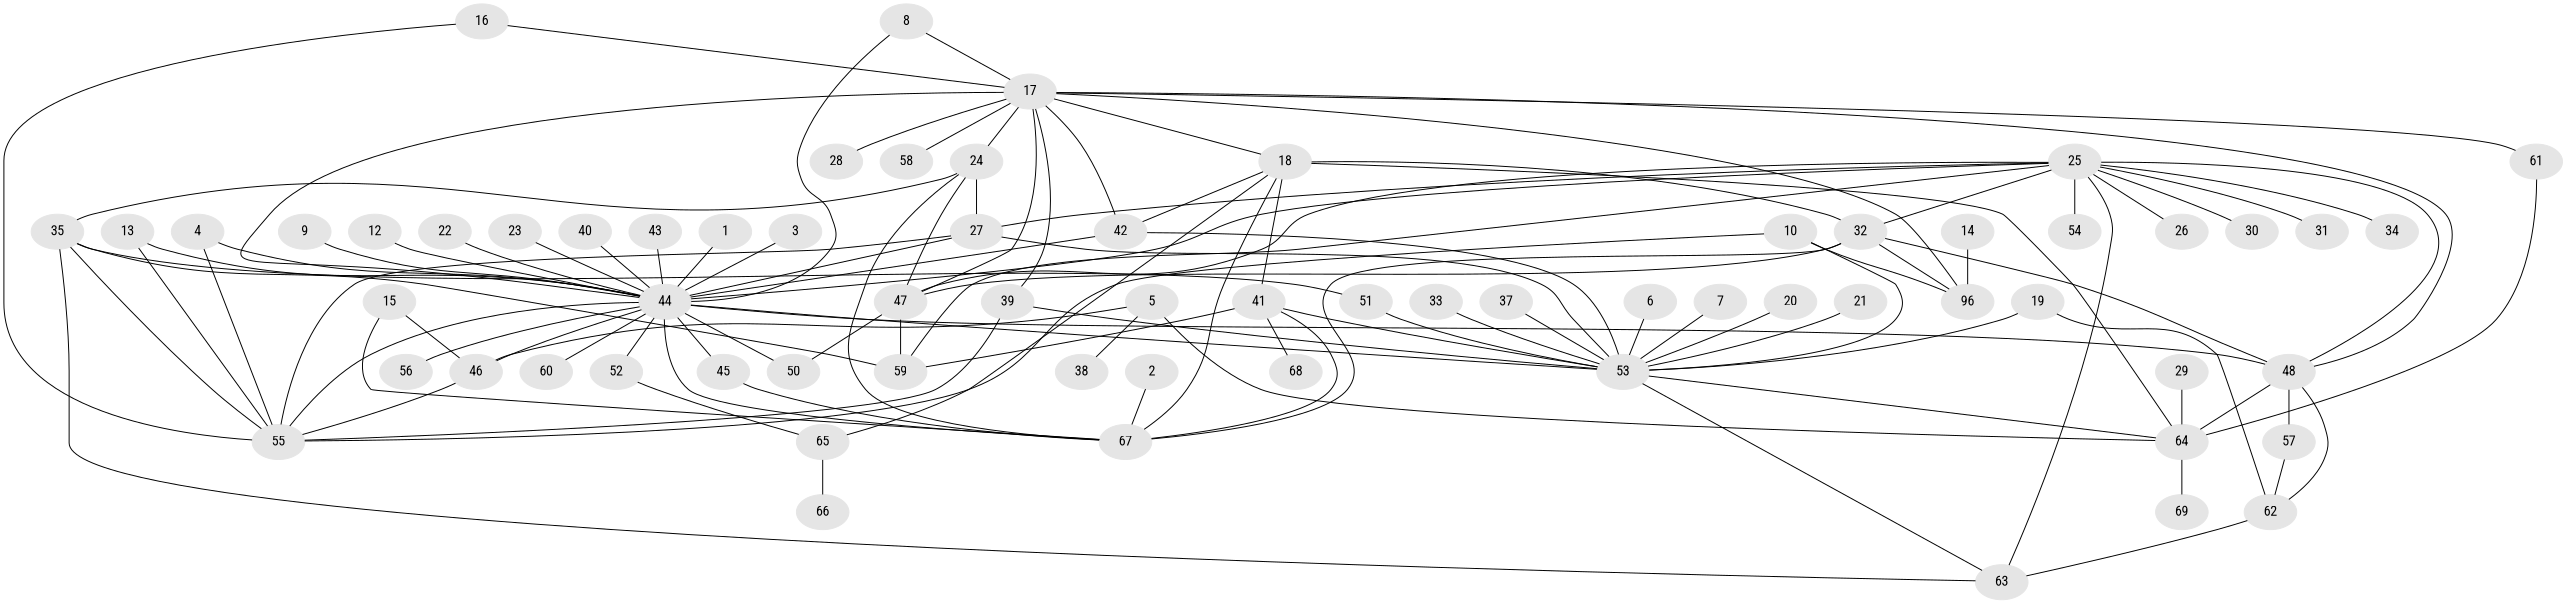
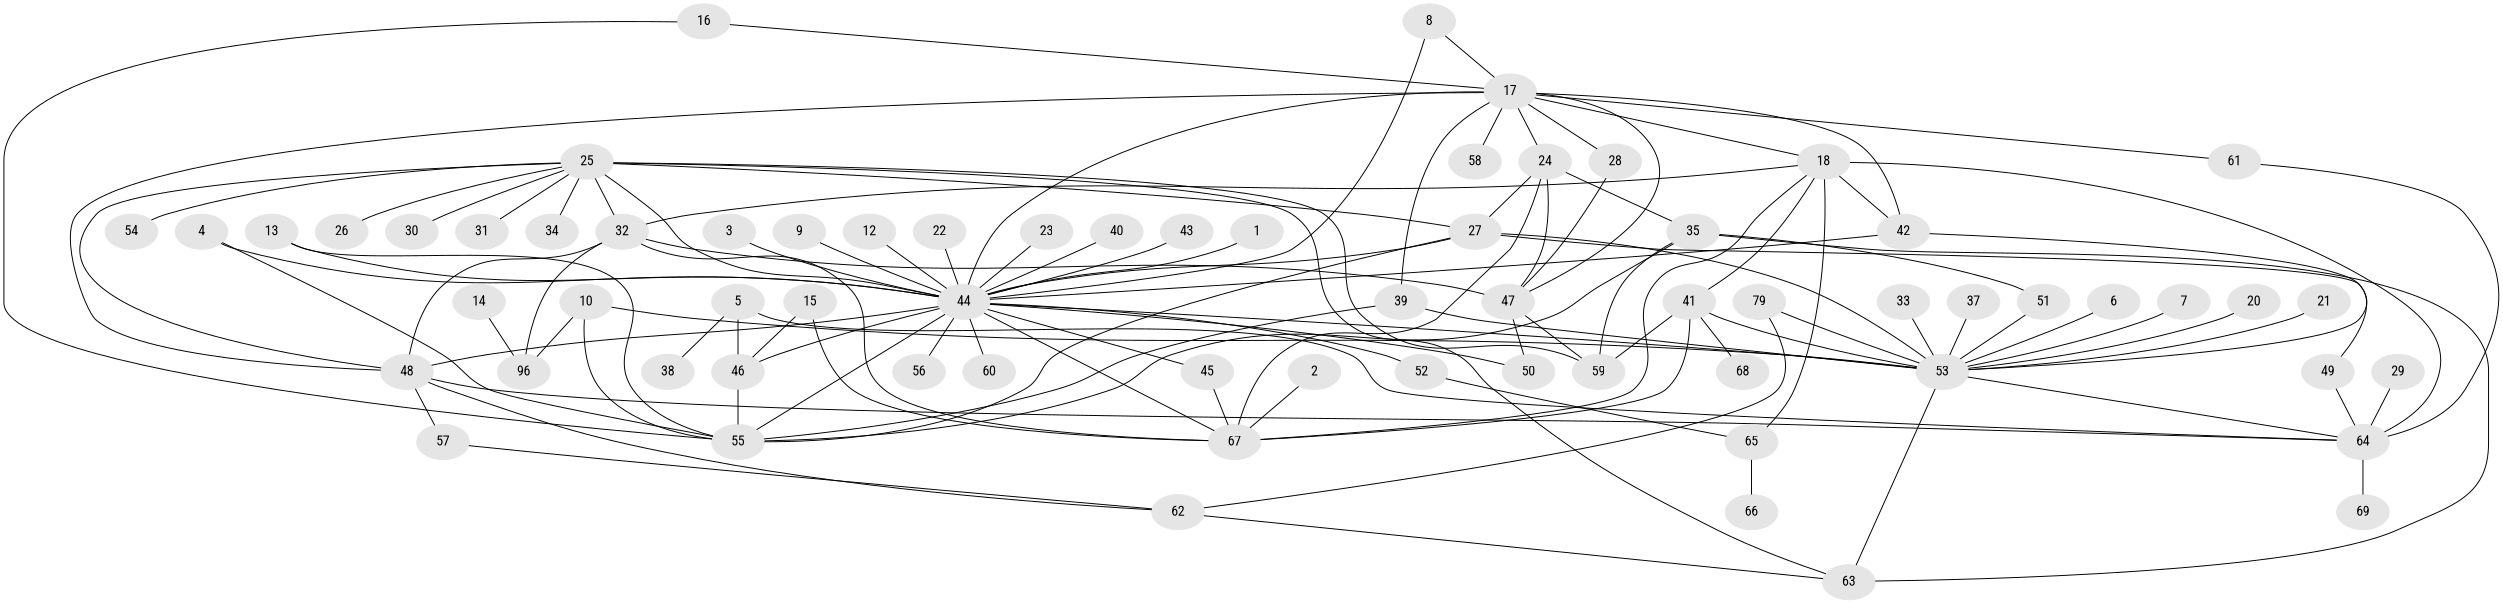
  graph {
    fontname="Roboto Condensed"
    node [color=gray90 fontname="Roboto Condensed" style=filled]
    edge [fontname="Roboto Condensed" weight=1.0]
    1
    44
    67
    55
    46
    53
    48
    45
    50
    52
    56
    60
    2
    3
    4
    5
    38
    64
    69
    6
    63
    7
    8
    17
    n25 [label=96]
    18
    24
    28
    39
    42
    47
    58
    61
    9
    10
    12
    13
    14
    15
    16
    32
    41
    65
    27
    35
    59
    62
    57
    68
    66
-   19
+   19 [label=79]
    20
    21
    22
    23
+   49
    51
    25
    26
    30
    31
    34
    54
    29
    33
    37
    40
    43
    1 -- 44
    44 -- 67
    44 -- 55
    44 -- 46
    44 -- 53
    44 -- 48 [weight=3.0]
    44 -- 45
    44 -- 50
    44 -- 52
    44 -- 56
    44 -- 60
    46 -- 55
    53 -- 64
    53 -- 63
    48 -- 64
    48 -- 62
    48 -- 57
    45 -- 67
    52 -- 65
    2 -- 67
    3 -- 44
    4 -- 44
    4 -- 55
    5 -- 46
    5 -- 38
    5 -- 64
    64 -- 69
    6 -- 53
    7 -- 53
    8 -- 44
    8 -- 17
    17 -- 44
    17 -- 48
-   17 -- n25
    17 -- 18
    17 -- 24
    17 -- 28
    17 -- 39
    17 -- 42
    17 -- 47
    17 -- 58
    17 -- 61
    18 -- 67
    18 -- 64 [weight=2.0]
    18 -- 42
    18 -- 32
    18 -- 41
    18 -- 65
    24 -- 67
    24 -- 47
    24 -- 27
    24 -- 35
    39 -- 55
    39 -- 53
    42 -- 44
    42 -- 53
    47 -- 50
    47 -- 59
    61 -- 64
    9 -- 44
    10 -- 55
    10 -- 53
    10 -- n25
    12 -- 44
    13 -- 44
    13 -- 55
    14 -- n25
    15 -- 67
    15 -- 46
    16 -- 55
    16 -- 17
    32 -- 67
    32 -- 48
    32 -- n25
    32 -- 47
    41 -- 67
    41 -- 53
    41 -- 59
    41 -- 68
    65 -- 66
    27 -- 44
    27 -- 55
    27 -- 53
+   27 -- 49
    35 -- 55
    35 -- 63
    35 -- 59
    35 -- 51
    62 -- 63
    57 -- 62
    19 -- 53
    19 -- 62
    20 -- 53
    21 -- 53
    22 -- 44
    23 -- 44
+   49 -- 64
    51 -- 53
    25 -- 44 [weight=2.0]
    25 -- 48
    25 -- 63
-   25 -- 47
+   28 -- 47
    25 -- 32
    25 -- 27
    25 -- 59
    25 -- 26
    25 -- 30
    25 -- 31
    25 -- 34
    25 -- 54
    29 -- 64
    33 -- 53
    37 -- 53
    40 -- 44
    43 -- 44
  }
